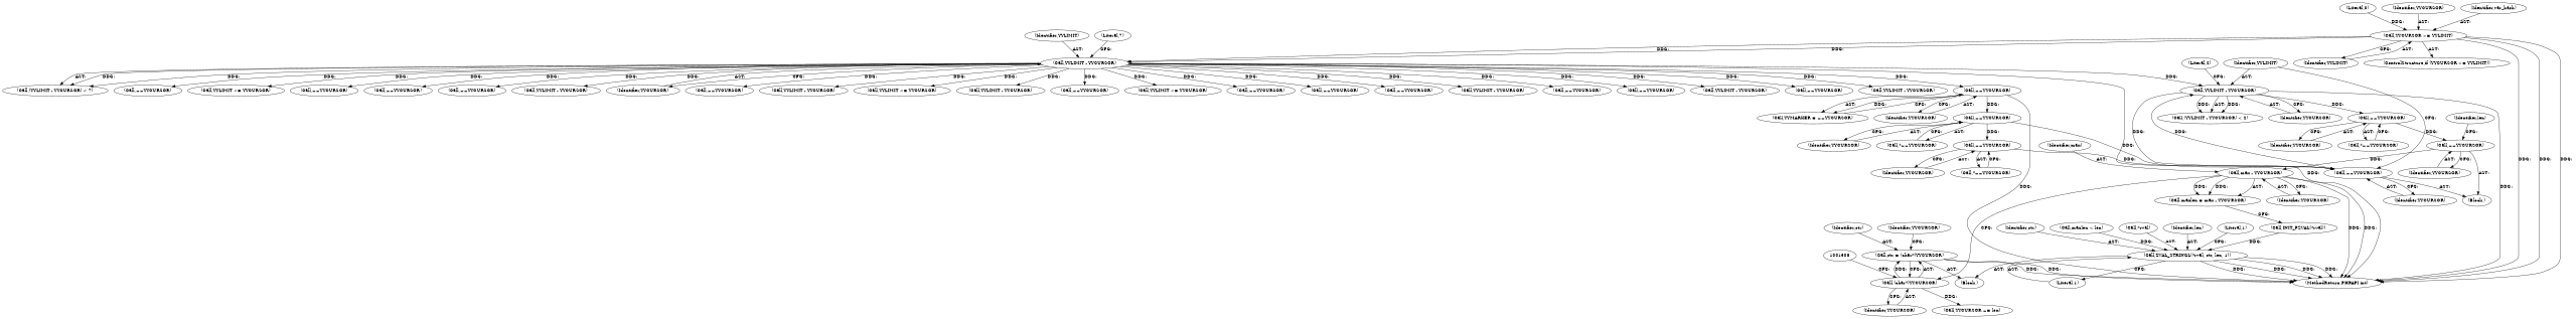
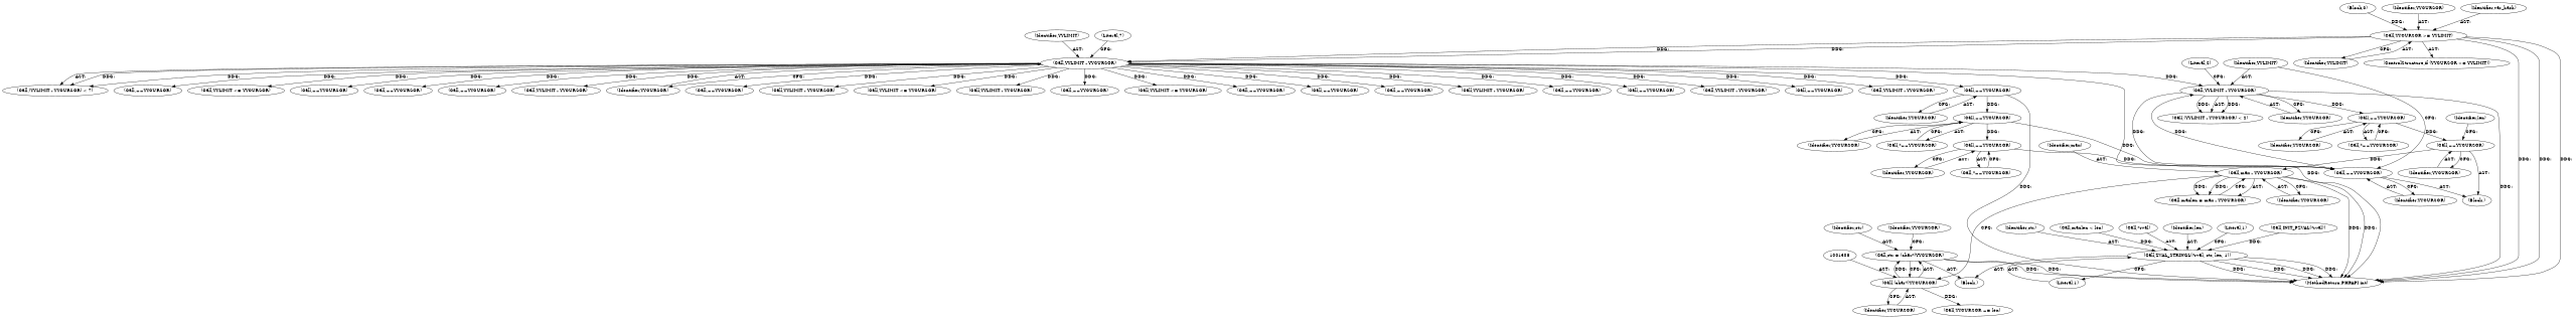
  digraph {
    fontname="DejaVu Serif"
    node [fontname="DejaVu Serif"]
    edge [fontname="DejaVu Serif"]
    n1 [label="(Call,str = (char*)YYCURSOR)"]
    n2 [label="(Call,(char*)YYCURSOR)"]
    n3 [label="(MethodReturn,PHPAPI int)"]
    n4 [label="(Block,)"]
    n5 [label="(Identifier,YYCURSOR)"]
    n6 [label="(Call,YYCURSOR += len)"]
    n7 [label="(Call,ZVAL_STRINGL(*rval, str, len, 1))"]
    n8 [label="(Literal,1)"]
    n9 [label="(Call,max - YYCURSOR)"]
    n10 [label="(Identifier,YYCURSOR)"]
    n11 [label="(Call,maxlen = max - YYCURSOR)"]
    n12 [label="(Call,++YYCURSOR)"]
    n13 [label="(Identifier,YYCURSOR)"]
    n14 [label="(Block,)"]
    n15 [label="(Call,++YYCURSOR)"]
    n16 [label="(Call,*++YYCURSOR)"]
    n17 [label="(Identifier,YYCURSOR)"]
    n18 [label="(Call,YYLIMIT - YYCURSOR)"]
    n19 [label="(Call,++YYCURSOR)"]
    n20 [label="(Call,(YYLIMIT - YYCURSOR) < 2)"]
    n21 [label="(Identifier,YYCURSOR)"]
    n22 [label="(Identifier,YYCURSOR)"]
    n23 [label="(Call,YYLIMIT - YYCURSOR)"]
    n24 [label="(Call,++YYCURSOR)"]
    n25 [label="(Call,YYLIMIT - YYCURSOR)"]
    n26 [label="(Call,(YYLIMIT - YYCURSOR) < 7)"]
    n27 [label="(Call,++YYCURSOR)"]
    n28 [label="(Call,YYLIMIT <= YYCURSOR)"]
    n29 [label="(Call,++YYCURSOR)"]
    n30 [label="(Call,++YYCURSOR)"]
    n31 [label="(Call,++YYCURSOR)"]
    n32 [label="(Call,YYLIMIT - YYCURSOR)"]
    n33 [label="(Identifier,YYCURSOR)"]
    n34 [label="(Call,++YYCURSOR)"]
    n35 [label="(Call,YYLIMIT - YYCURSOR)"]
    n36 [label="(Call,YYLIMIT <= YYCURSOR)"]
    n37 [label="(Call,YYLIMIT - YYCURSOR)"]
    n38 [label="(Call,++YYCURSOR)"]
    n39 [label="(Call,YYLIMIT <= YYCURSOR)"]
    n40 [label="(Call,++YYCURSOR)"]
    n41 [label="(Call,++YYCURSOR)"]
    n42 [label="(Call,++YYCURSOR)"]
    n43 [label="(Call,YYLIMIT - YYCURSOR)"]
    n44 [label="(Call,++YYCURSOR)"]
    n45 [label="(Call,++YYCURSOR)"]
    n46 [label="(Call,YYLIMIT - YYCURSOR)"]
    n47 [label="(Call,++YYCURSOR)"]
    n48 [label="(Call,++YYCURSOR)"]
    n49 [label="(Identifier,YYCURSOR)"]
-   n50 [label="(Call,YYMARKER = ++YYCURSOR)"]
    n51 [label="(Call,YYCURSOR >= YYLIMIT)"]
    n52 [label="(Identifier,YYLIMIT)"]
    n53 [label="(ControlStructure,if (YYCURSOR >= YYLIMIT))"]
    n54 [label="(Call,++YYCURSOR)"]
    n55 [label="(Call,*++YYCURSOR)"]
    n56 [label="(Identifier,YYCURSOR)"]
    n57 [label="(Identifier,YYCURSOR)"]
    n58 [label="(Call,*++YYCURSOR)"]
    n59 [label="(Identifier,YYLIMIT)"]
    n60 [label="(Literal,7)"]
    n61 [label="(Call,INIT_PZVAL(*rval))"]
-   n62 [label="(Literal,0)"]
+   n62 [label="(Block,0)"]
    n63 [label="(Identifier,len)"]
    n64 [label="(Call,*rval)"]
    n65 [label="(Identifier,str)"]
    n66 [label="(Identifier,max)"]
    n67 [label="(Literal,2)"]
    n68 [label="(Identifier,len)"]
    n69 [label="(Identifier,YYCURSOR)"]
    n70 [label="(Literal,1)"]
    n71 [label="(Identifier,str)"]
    n72 [label="(Identifier,var_hash)"]
    n73 [label="(Call,maxlen < len)"]
    n74 [label="(Identifier,YYLIMIT)"]
    n75 [label="(Identifier,YYCURSOR)"]
    1001308
    n1 -> n2 [label="CFG: "]
    n1 -> n3 [label="DDG: "]
    n1 -> n3 [label="DDG: "]
    n1 -> n4 [label="AST: "]
    n2 -> n1 [label="AST: "]
    n2 -> n1 [label="DDG: "]
    n2 -> n5 [label="CFG: "]
    n2 -> n6 [label="DDG: "]
    n5 -> n2 [label="AST: "]
    n7 -> n3 [label="DDG: "]
    n7 -> n3 [label="DDG: "]
    n7 -> n3 [label="DDG: "]
    n7 -> n3 [label="DDG: "]
    n7 -> n4 [label="AST: "]
    n7 -> n8 [label="CFG: "]
    n8 -> n7 [label="AST: "]
    n9 -> n2 [label="CFG: "]
    n9 -> n3 [label="DDG: "]
    n9 -> n3 [label="DDG: "]
    n9 -> n10 [label="CFG: "]
    n9 -> n11 [label="AST: "]
    n9 -> n11 [label="DDG: "]
    n9 -> n11 [label="DDG: "]
    n10 -> n9 [label="AST: "]
-   n11 -> n61 [label="CFG: "]
+   n11 -> n9 [label="CFG: "]
    n12 -> n9 [label="DDG: "]
    n12 -> n13 [label="CFG: "]
    n12 -> n14 [label="AST: "]
    n13 -> n12 [label="AST: "]
    n15 -> n12 [label="DDG: "]
    n15 -> n16 [label="AST: "]
    n15 -> n17 [label="CFG: "]
    n16 -> n15 [label="CFG: "]
    n17 -> n15 [label="AST: "]
    n18 -> n3 [label="DDG: "]
    n18 -> n15 [label="DDG: "]
    n18 -> n19 [label="DDG: "]
    n18 -> n20 [label="AST: "]
    n18 -> n20 [label="DDG: "]
    n18 -> n20 [label="DDG: "]
    n18 -> n21 [label="CFG: "]
    n19 -> n14 [label="AST: "]
    n19 -> n18 [label="DDG: "]
    n19 -> n22 [label="CFG: "]
    n21 -> n18 [label="AST: "]
    n22 -> n19 [label="AST: "]
    n23 -> n3 [label="DDG: "]
    n23 -> n18 [label="DDG: "]
    n23 -> n24 [label="DDG: "]
    n23 -> n25 [label="DDG: "]
    n23 -> n26 [label="AST: "]
    n23 -> n26 [label="DDG: "]
    n23 -> n26 [label="DDG: "]
    n23 -> n27 [label="DDG: "]
    n23 -> n28 [label="DDG: "]
    n23 -> n29 [label="DDG: "]
    n23 -> n30 [label="DDG: "]
    n23 -> n31 [label="DDG: "]
    n23 -> n32 [label="DDG: "]
    n23 -> n33 [label="CFG: "]
    n23 -> n34 [label="DDG: "]
    n23 -> n35 [label="DDG: "]
    n23 -> n36 [label="DDG: "]
    n23 -> n37 [label="DDG: "]
    n23 -> n38 [label="DDG: "]
    n23 -> n39 [label="DDG: "]
    n23 -> n40 [label="DDG: "]
    n23 -> n41 [label="DDG: "]
    n23 -> n42 [label="DDG: "]
    n23 -> n43 [label="DDG: "]
    n23 -> n44 [label="DDG: "]
    n23 -> n45 [label="DDG: "]
    n23 -> n46 [label="DDG: "]
    n23 -> n47 [label="DDG: "]
    n24 -> n3 [label="DDG: "]
    n24 -> n48 [label="DDG: "]
    n24 -> n49 [label="CFG: "]
-   n24 -> n50 [label="AST: "]
-   n24 -> n50 [label="DDG: "]
    n33 -> n23 [label="AST: "]
    n48 -> n19 [label="DDG: "]
    n48 -> n54 [label="DDG: "]
    n48 -> n55 [label="AST: "]
    n48 -> n56 [label="CFG: "]
    n49 -> n24 [label="AST: "]
-   n50 -> n24 [label="CFG: "]
    n51 -> n3 [label="DDG: "]
    n51 -> n3 [label="DDG: "]
    n51 -> n3 [label="DDG: "]
    n51 -> n23 [label="DDG: "]
    n51 -> n23 [label="DDG: "]
    n51 -> n52 [label="CFG: "]
    n51 -> n53 [label="AST: "]
    n52 -> n51 [label="AST: "]
    n54 -> n19 [label="DDG: "]
    n54 -> n57 [label="CFG: "]
    n54 -> n58 [label="AST: "]
    n55 -> n48 [label="CFG: "]
    n56 -> n48 [label="AST: "]
    n57 -> n54 [label="AST: "]
    n58 -> n54 [label="CFG: "]
    n59 -> n23 [label="AST: "]
    n60 -> n23 [label="CFG: "]
    n61 -> n7 [label="DDG: "]
    n62 -> n51 [label="DDG: "]
    n63 -> n12 [label="CFG: "]
    n64 -> n7 [label="AST: "]
    n65 -> n1 [label="AST: "]
    n66 -> n9 [label="AST: "]
    n67 -> n18 [label="CFG: "]
    n68 -> n7 [label="AST: "]
    n69 -> n51 [label="AST: "]
    n70 -> n7 [label="CFG: "]
    n71 -> n7 [label="AST: "]
    n72 -> n51 [label="AST: "]
    n73 -> n7 [label="DDG: "]
    n74 -> n18 [label="AST: "]
    n74 -> n19 [label="CFG: "]
    n75 -> n1 [label="CFG: "]
-   1001308 -> n2 [label="CFG: "]
+   1001308 -> n2 [label="AST: "]
  }
